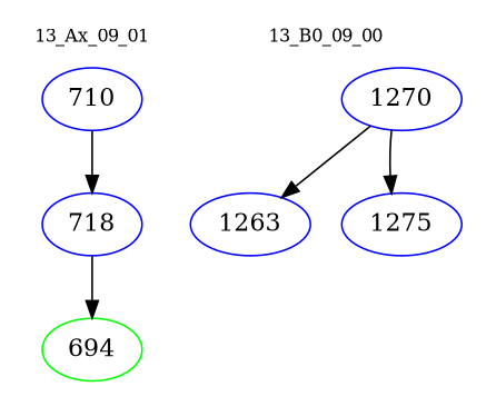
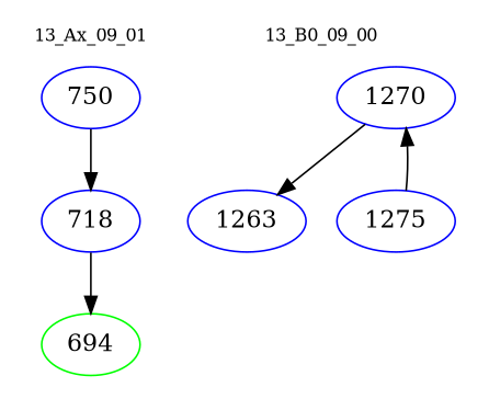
  digraph {
    node [color=blue]
    edge [color=black]
-   n1 [label=710]
+   n1 [label=750]
    n2 [color=green label=694]
    n3 [label=718]
    n4 [label=1270]
    n5 [label=1263]
    n6 [label=1275]
    subgraph cluster_1 {
      color=white
      fontsize=10
      label="13_Ax_09_01"
      n1
      n2
      n3
    }
    subgraph cluster_2 {
      color=white
      fontsize=10
      label="13_B0_09_00"
      n4
      n5
      n6
    }
    n1 -> n3
    n3 -> n2
    n4 -> n5
-   n4 -> n6
+   n6 -> n4
  }
